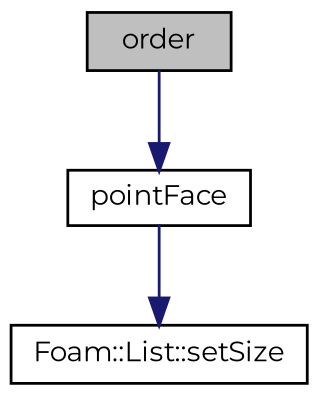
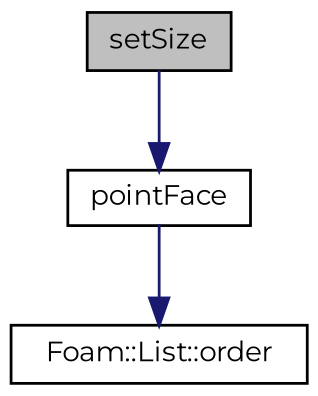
  digraph {
    fontname=Montserrat
    rankdir=TB
    node [color=black fontname=Montserrat fontsize=10 shape=record]
    edge [color=midnightblue fontname=Montserrat fontsize=10 labelfontname=Helvetica labelfontsize=10 style=solid]
-   n1 [fillcolor=grey75 fontcolor=black height=0.2 label=order style=filled width=0.4]
+   n1 [fillcolor=grey75 fontcolor=black height=0.2 label=setSize style=filled width=0.4]
    n2 [height=0.2 label=pointFace width=0.4]
-   n3 [height=0.2 label="Foam::List::setSize" width=0.4]
+   n3 [height=0.2 label="Foam::List::order" width=0.4]
    n1 -> n2
    n2 -> n3
  }
